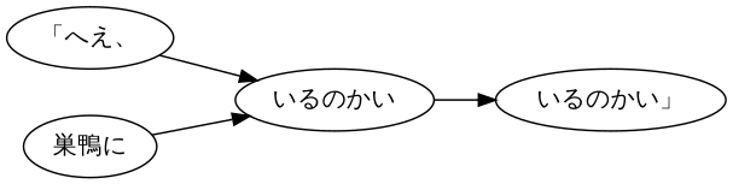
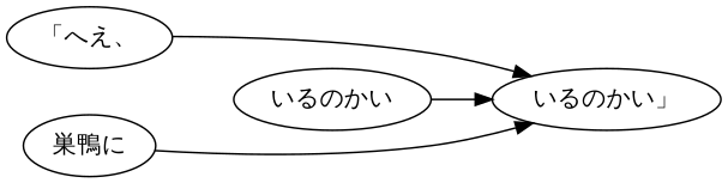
  digraph {
    fontname="Source Code Pro"
    rankdir=LR
    node [fontname="Source Code Pro"]
    edge [fontname="Source Code Pro"]
    n1 [label="「へえ、"]
    n2 [label="いるのかい」"]
    n3 [label="いるのかい"]
    n4 [label="巣鴨に"]
-   n1 -> n3
+   n1 -> n2
    n3 -> n2
-   n4 -> n3
+   n4 -> n2
  }
